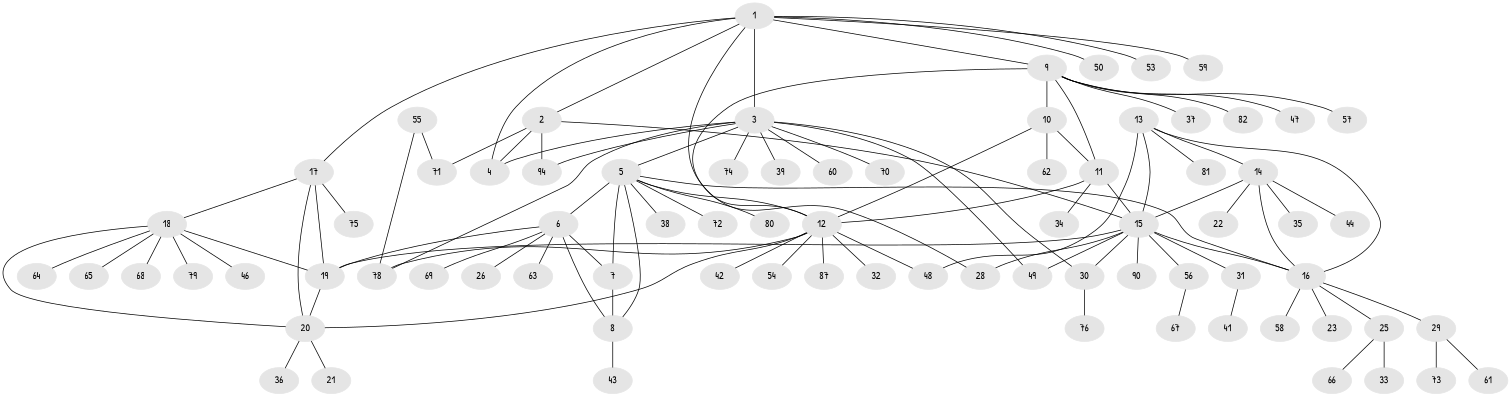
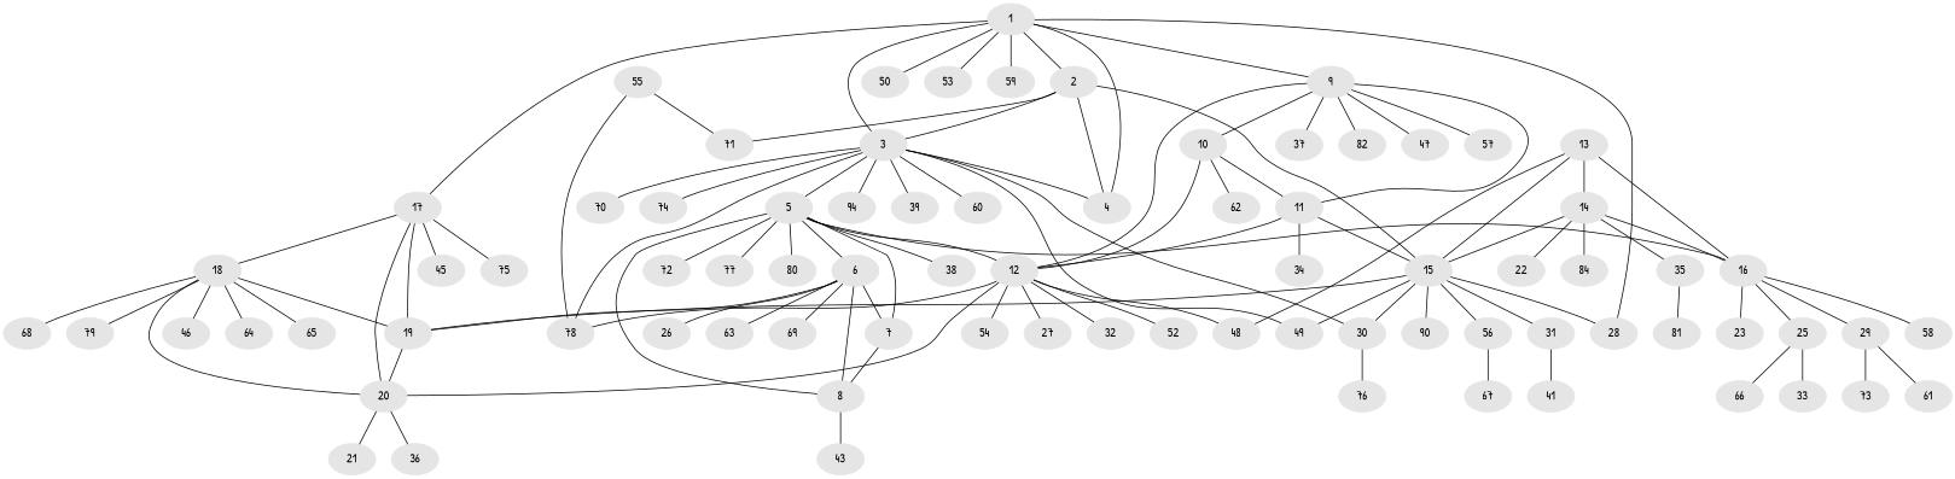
  graph {
    fontname="Patrick Hand"
    node [color=gray90 fontname="Patrick Hand" style=filled]
    edge [fontname="Patrick Hand"]
    1
    2
    3
    4
    9
    17
    28
    50
    53
    59
    15
    71
    5
    n14 [label=94]
    30
    39
    49
    60
    70
    74
    78
    12
    10
    11
    37
    n26 [label=82]
    47
    57
    19
    20
    18
+   45
    75
    16
    31
    n36 [label=90]
    56
    6
    7
    8
    38
    72
+   77
    80
    76
    26
    63
    69
    43
-   27 [label=87]
+   27
    32
    48
-   52 [label=42]
+   52
    54
    23
    25
    29
    58
    62
    34
    21
    36
    13
    14
    n65 [label=81]
    22
    35
-   44
+   44 [label=84]
    55
    41
    67
    33
    66
    61
    73
    46
    64
    65
    68
    79
    1 -- 2
    1 -- 3
    1 -- 4
    1 -- 9
    1 -- 17
    1 -- 28
    1 -- 50
    1 -- 53
    1 -- 59
-   2 -- n14
+   2 -- 3
    2 -- 4
    2 -- 15
    2 -- 71
    3 -- 4
    3 -- 5
    3 -- n14
    3 -- 30
    3 -- 39
    3 -- 49
    3 -- 60
    3 -- 70
    3 -- 74
    3 -- 78
    9 -- 12
    9 -- 10
    9 -- 11
    9 -- 37
    9 -- n26
    9 -- 47
    9 -- 57
    17 -- 19
    17 -- 20
    17 -- 18
+   17 -- 45
    17 -- 75
    15 -- 28
    15 -- 30
    15 -- 49
    15 -- 19
-   15 -- 16
    15 -- 31
    15 -- n36
    15 -- 56
    5 -- 12
    5 -- 16
    5 -- 6
    5 -- 7
    5 -- 8
    5 -- 38
    5 -- 72
+   5 -- 77
    5 -- 80
    30 -- 76
    12 -- 78
    12 -- 20
    12 -- 27
    12 -- 32
    12 -- 48
    12 -- 52
    12 -- 54
    10 -- 12
    10 -- 11
    10 -- 62
    11 -- 15
    11 -- 12
    11 -- 34
    19 -- 20
    20 -- 21
    20 -- 36
    18 -- 19
    18 -- 20
    18 -- 46
    18 -- 64
    18 -- 65
    18 -- 68
    18 -- 79
    16 -- 23
    16 -- 25
    16 -- 29
    16 -- 58
    31 -- 41
    56 -- 67
    6 -- 19
    6 -- 7
    6 -- 8
    6 -- 26
    6 -- 63
    6 -- 69
    7 -- 8
    8 -- 43
    25 -- 33
    25 -- 66
    29 -- 61
    29 -- 73
    13 -- 15
    13 -- 16
    13 -- 48
    13 -- 14
-   13 -- n65
+   35 -- n65
    14 -- 15
    14 -- 16
    14 -- 22
    14 -- 35
    14 -- 44
    55 -- 71
    55 -- 78
  }
